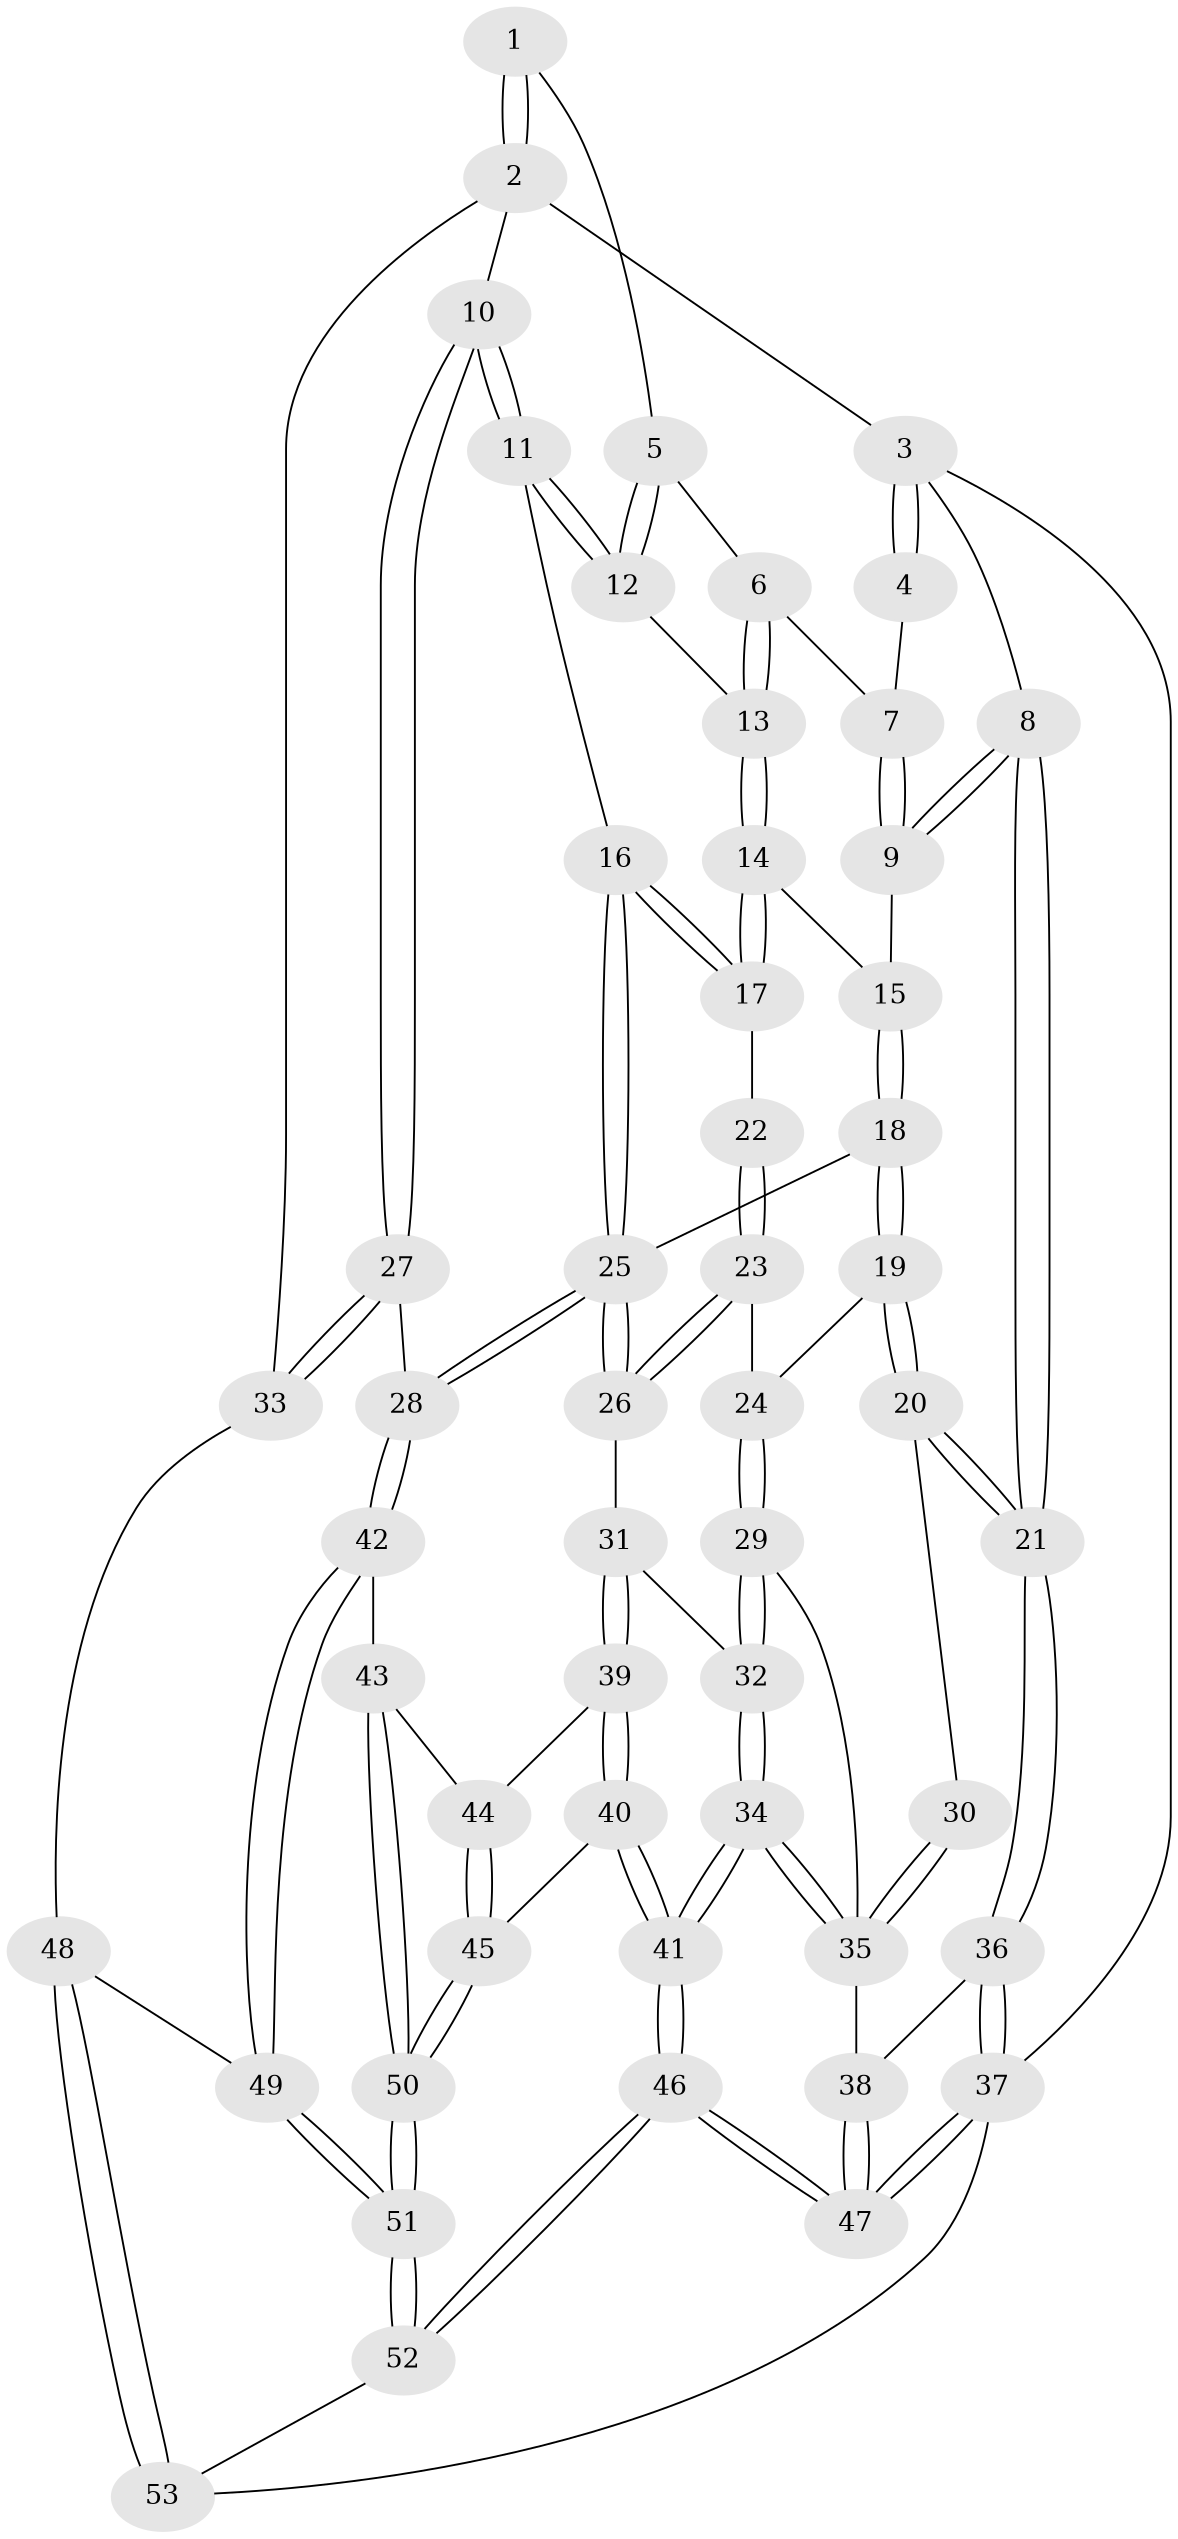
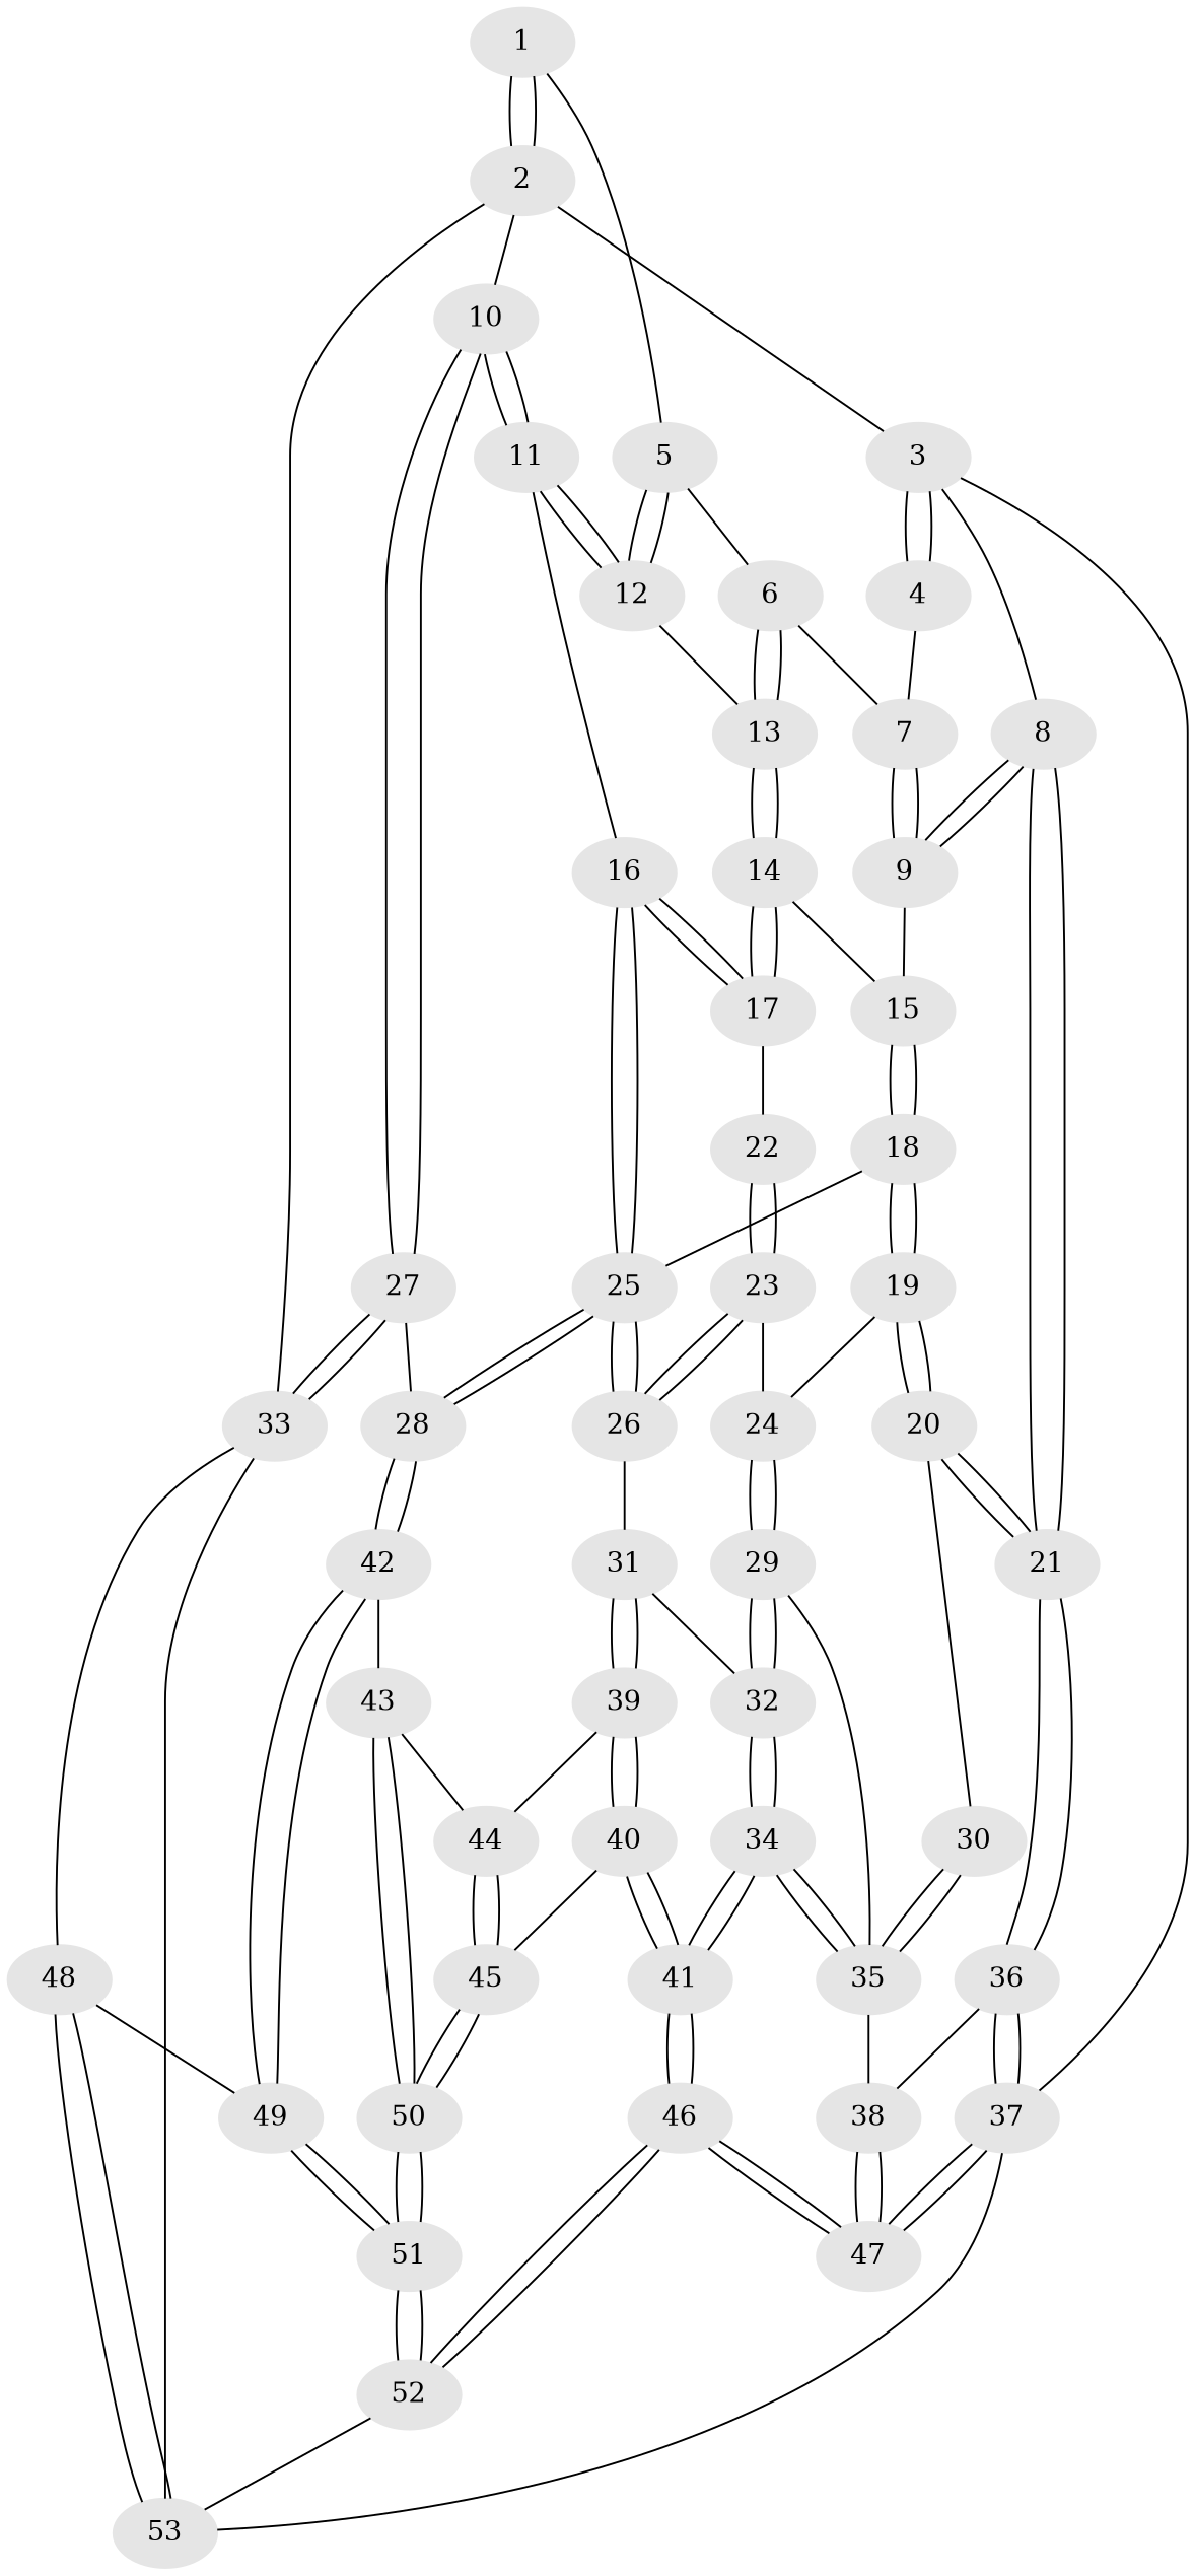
  graph {
    node [color=gray90 style=filled]
    1
    2
    5
    3
    10
    33
    6
    12
    4
    8
    37
    11
    27
    48
    53
    7
    9
    21
    47
    13
    14
    15
    36
    18
    16
    28
    17
    25
    22
    19
    26
    23
    20
    24
    30
    29
    35
    38
    31
    32
    42
    39
    43
    49
    34
    40
    44
    41
    46
    45
    50
    52
    51
    1 -- 2
    1 -- 2
    1 -- 5
    2 -- 3
    2 -- 10
    2 -- 33
    5 -- 6
    5 -- 12
    5 -- 12
    3 -- 4
    3 -- 4
    3 -- 8
    3 -- 37
    10 -- 11
    10 -- 11
    10 -- 27
    10 -- 27
    33 -- 48
+   33 -- 53
    6 -- 7
    6 -- 13
    6 -- 13
    12 -- 13
    4 -- 7
    8 -- 9
    8 -- 9
    8 -- 21
    8 -- 21
    37 -- 53
    37 -- 47
    37 -- 47
    11 -- 12
    11 -- 12
    11 -- 16
    27 -- 33
    27 -- 33
    27 -- 28
    48 -- 53
    48 -- 53
    48 -- 49
    7 -- 9
    7 -- 9
    9 -- 15
    21 -- 36
    21 -- 36
    13 -- 14
    13 -- 14
    14 -- 15
    14 -- 17
    14 -- 17
    15 -- 18
    15 -- 18
    36 -- 37
    36 -- 37
    36 -- 38
    18 -- 25
    18 -- 19
    18 -- 19
    16 -- 17
    16 -- 17
    16 -- 25
    16 -- 25
    28 -- 42
    28 -- 42
    17 -- 22
    25 -- 28
    25 -- 28
    25 -- 26
    25 -- 26
    22 -- 23
    22 -- 23
    19 -- 20
    19 -- 20
    19 -- 24
    26 -- 31
    23 -- 26
    23 -- 26
    23 -- 24
    20 -- 21
    20 -- 21
    20 -- 30
    24 -- 29
    24 -- 29
    30 -- 35
    30 -- 35
    29 -- 35
    29 -- 32
    29 -- 32
    35 -- 38
    38 -- 47
    38 -- 47
    31 -- 32
    31 -- 39
    31 -- 39
    32 -- 34
    32 -- 34
    42 -- 43
    42 -- 49
    42 -- 49
    39 -- 40
    39 -- 40
    39 -- 44
    43 -- 44
    43 -- 50
    43 -- 50
    49 -- 51
    49 -- 51
    34 -- 35
    34 -- 35
    34 -- 41
    34 -- 41
    40 -- 41
    40 -- 41
    40 -- 45
    44 -- 45
    44 -- 45
    41 -- 46
    41 -- 46
    46 -- 47
    46 -- 47
    46 -- 52
    46 -- 52
    45 -- 50
    45 -- 50
    50 -- 51
    50 -- 51
    52 -- 53
    51 -- 52
    51 -- 52
  }
